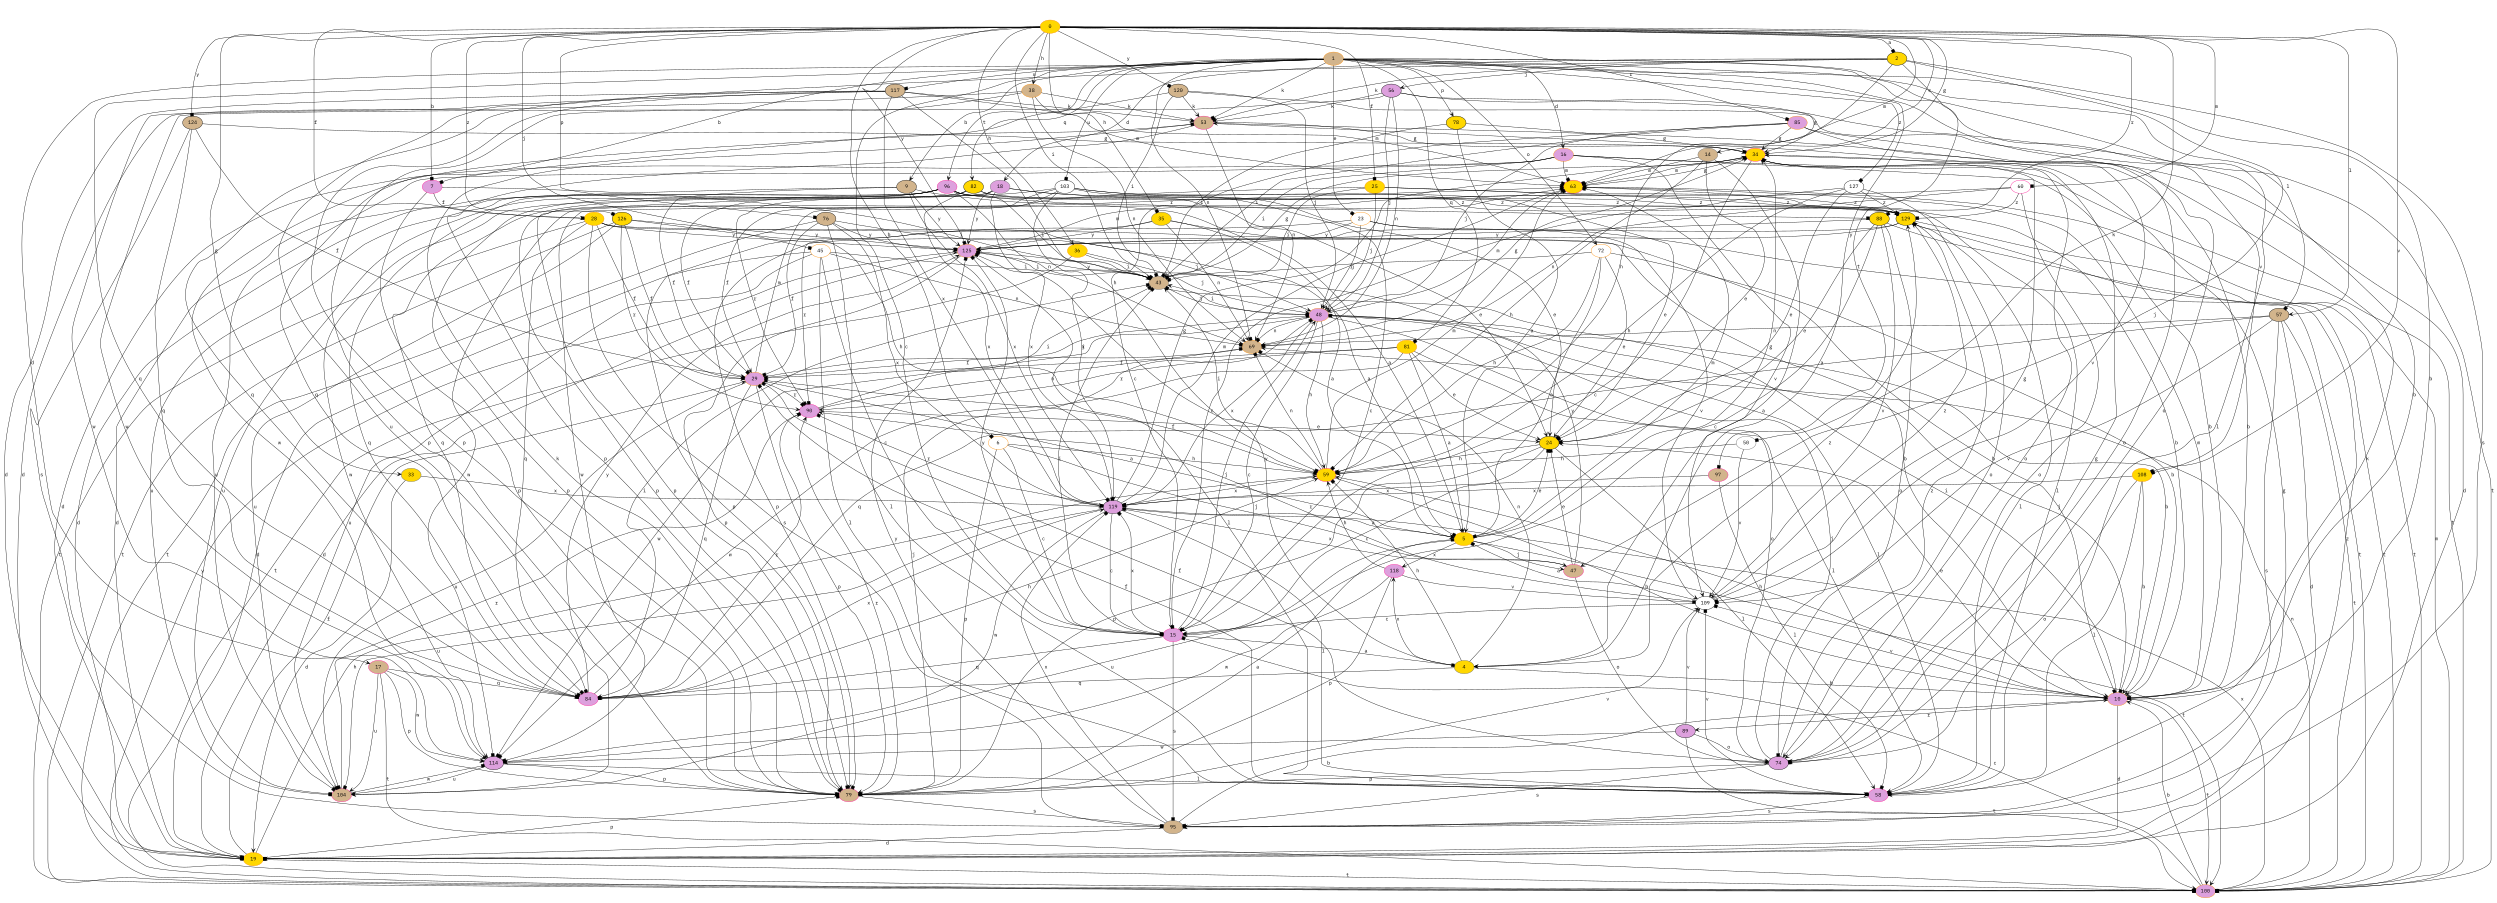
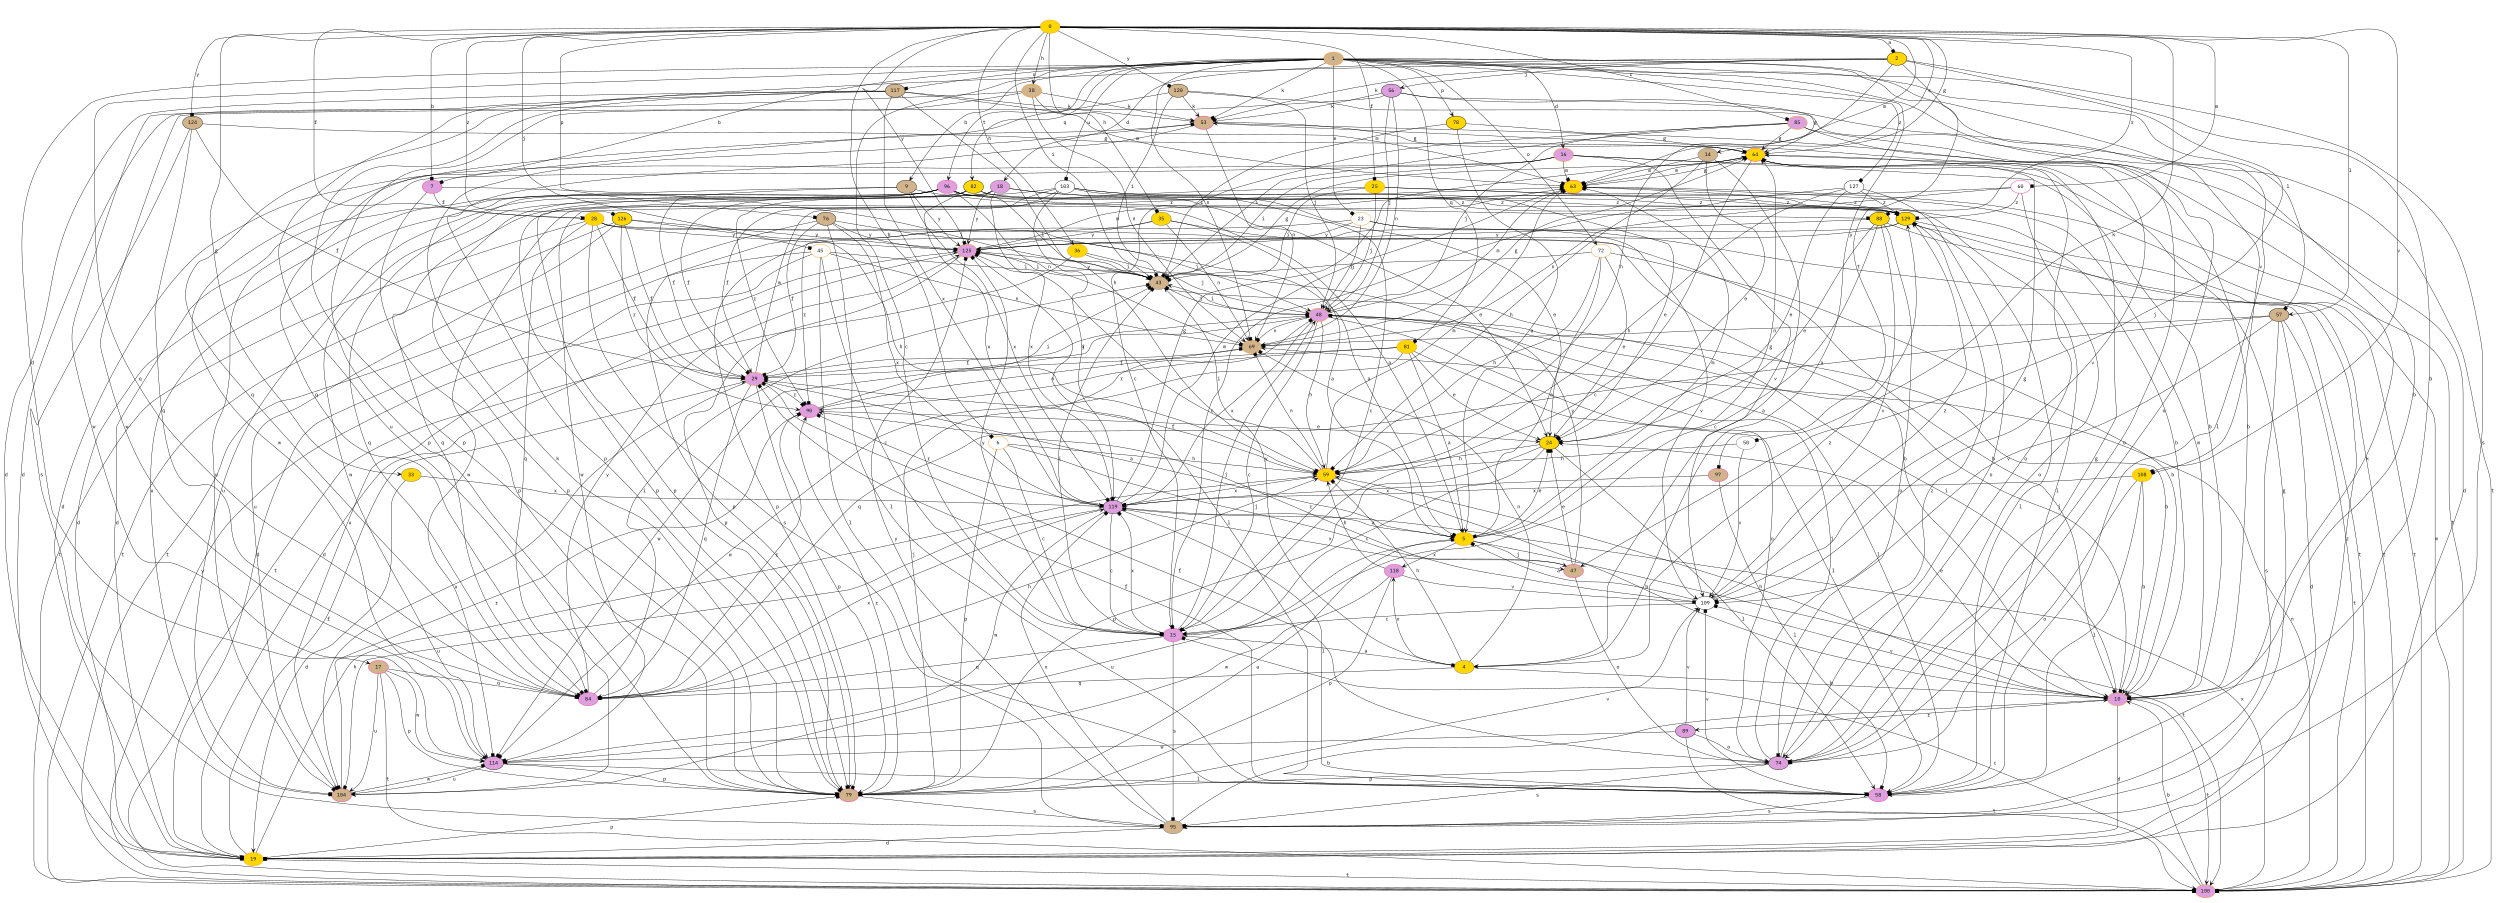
  strict digraph {
    fontname="IBM Plex Mono"
    node [color=darkorange fillcolor=gold fontname="IBM Plex Mono" style=filled]
    edge [arrowhead=vee fontname="IBM Plex Mono"]
    2 [color=black]
    0
    6 [fillcolor=white]
    7 [color=deeppink fillcolor=plum]
    14 [color=gray40 fillcolor=tan]
    25
    28
    33 [color=gray40]
-   34 [color=deeppink]
+   34 [color=deeppink label=64]
    35 [color=gray40]
    36
    38 [fillcolor=tan]
    43 [color=gray40 fillcolor=tan]
    45 [fillcolor=white]
    50 [color=gray40 fillcolor=white]
    57 [color=black fillcolor=tan]
    60 [color=deeppink fillcolor=white]
    63 [color=deeppink]
    76 [color=black fillcolor=tan]
    85 [fillcolor=plum]
    88 [color=black]
    108
    120 [color=black fillcolor=tan]
    124 [color=black fillcolor=tan]
    125 [fillcolor=plum]
    126 [color=black]
    53 [color=deeppink fillcolor=tan]
    18 [color=gray40 fillcolor=plum]
    n29 [color=deeppink label=59]
    n30 [color=black fillcolor=plum label=56]
    47 [color=deeppink fillcolor=tan]
    95 [color=gray40 fillcolor=tan]
    97 [color=deeppink fillcolor=tan]
    104 [color=deeppink fillcolor=tan]
    15 [color=deeppink fillcolor=plum]
    79 [color=deeppink fillcolor=tan]
    4 [color=gray40]
    24 [color=black]
    58 [color=deeppink fillcolor=plum]
    129 [color=black]
    48 [fillcolor=plum]
    114 [color=black fillcolor=plum]
    10 [fillcolor=plum]
    84 [color=deeppink fillcolor=plum]
    5
    100 [fillcolor=plum]
    29 [fillcolor=plum]
    19
    119 [color=black fillcolor=plum]
    74 [color=black fillcolor=plum]
    69 [fillcolor=tan]
    90 [color=deeppink fillcolor=plum]
    109 [color=black fillcolor=white]
    1 [fillcolor=tan]
    9 [color=black fillcolor=tan]
    16 [fillcolor=plum]
    17 [color=deeppink fillcolor=tan]
    23 [fillcolor=white]
    72 [fillcolor=white]
    78 [color=black]
    81
    82 [color=black]
    96 [color=deeppink fillcolor=plum]
    103 [color=black fillcolor=white]
    117 [color=black fillcolor=tan]
    127 [color=black fillcolor=white]
    118 [color=deeppink fillcolor=plum]
    89 [color=black fillcolor=plum]
    2 -> 53 [arrowhead=box label=k]
    2 -> 18 [label=d]
    2 -> n29 [arrowhead=box label=h]
    2 -> n30 [label=j]
    2 -> 47 [label=j]
    2 -> 95 [arrowhead=box label=s]
    2 -> 97 [arrowhead=box label=t]
    2 -> 104 [label=u]
    0 -> 2 [arrowhead=box label=a]
    0 -> 6 [arrowhead=box label=b]
    0 -> 7 [arrowhead=box label=b]
    0 -> 14 [label=c]
    0 -> 25 [arrowhead=box label=f]
    0 -> 28 [arrowhead=box label=f]
    0 -> 33 [label=g]
    0 -> 34 [label=g]
    0 -> 35 [arrowhead=box label=h]
    0 -> 36 [label=h]
    0 -> 38 [label=h]
    0 -> 43 [arrowhead=box label=i]
    0 -> 45 [arrowhead=box label=j]
    0 -> 50 [arrowhead=box label=k]
    0 -> 57 [label=l]
    0 -> 60 [arrowhead=box label=m]
    0 -> 63 [arrowhead=box label=m]
    0 -> 76 [arrowhead=box label=p]
    0 -> 85 [arrowhead=box label=r]
    0 -> 88 [arrowhead=box label=r]
    0 -> 108 [arrowhead=box label=v]
    0 -> 120 [arrowhead=box label=y]
    0 -> 124 [arrowhead=box label=y]
    0 -> 125 [arrowhead=box label=y]
    0 -> 126 [arrowhead=box label=z]
    6 -> n29 [arrowhead=box label=h]
    6 -> 47 [label=j]
    6 -> 15 [arrowhead=box label=c]
    6 -> 79 [arrowhead=box label=p]
    7 -> 28 [label=f]
    7 -> 43 [arrowhead=box label=i]
    7 -> 79 [label=p]
    14 -> 63 [arrowhead=box label=m]
    14 -> n29 [arrowhead=box label=h]
    14 -> 4 [label=a]
    14 -> 24 [arrowhead=box label=e]
    25 -> 43 [arrowhead=box label=i]
    25 -> 58 [arrowhead=box label=l]
    25 -> 129 [label=z]
    25 -> 48 [label=j]
    25 -> 114 [arrowhead=box label=w]
    28 -> 125 [label=y]
    28 -> 95 [arrowhead=box label=s]
    28 -> 10 [arrowhead=box label=b]
    28 -> 84 [arrowhead=box label=q]
    28 -> 5 [arrowhead=box label=a]
    28 -> 100 [arrowhead=box label=t]
    28 -> 29 [label=f]
    33 -> 19 [label=d]
    33 -> 119 [label=x]
    34 -> 63 [label=m]
    34 -> 15 [label=c]
    34 -> 10 [arrowhead=box label=b]
    34 -> 74 [label=o]
    35 -> 125 [label=y]
    35 -> 10 [label=b]
    35 -> 5 [label=a]
    35 -> 69 [label=n]
    35 -> 90 [arrowhead=box label=r]
    36 -> 43 [label=i]
    36 -> 48 [label=j]
    36 -> 100 [arrowhead=box label=t]
    38 -> 63 [arrowhead=box label=m]
    38 -> 53 [label=k]
    38 -> 79 [arrowhead=box label=p]
    38 -> 19 [arrowhead=box label=d]
    38 -> 69 [label=n]
    43 -> 34 [label=g]
    43 -> 125 [arrowhead=box label=y]
    43 -> 48 [arrowhead=box label=j]
    45 -> 43 [label=i]
    45 -> 104 [arrowhead=box label=u]
    45 -> 15 [arrowhead=box label=c]
    45 -> 58 [label=l]
    45 -> 19 [arrowhead=box label=d]
    45 -> 69 [arrowhead=box label=n]
    50 -> n29 [label=h]
    50 -> 109 [label=v]
    57 -> 95 [label=s]
    57 -> 84 [arrowhead=box label=q]
    57 -> 100 [arrowhead=box label=t]
    57 -> 19 [arrowhead=box label=d]
    57 -> 69 [arrowhead=box label=n]
    57 -> 109 [arrowhead=box label=v]
    60 -> 129 [arrowhead=box label=z]
    60 -> 114 [arrowhead=box label=w]
    60 -> 74 [label=o]
    60 -> 69 [label=n]
    63 -> 34 [arrowhead=box label=g]
    63 -> 129 [arrowhead=box label=z]
    76 -> 125 [label=y]
    76 -> 58 [label=l]
    76 -> 48 [label=j]
    76 -> 100 [arrowhead=box label=t]
    76 -> 29 [arrowhead=box label=f]
    76 -> 119 [label=x]
    85 -> 34 [label=g]
    85 -> 43 [label=i]
    85 -> 15 [label=c]
    85 -> 48 [label=j]
    85 -> 19 [arrowhead=box label=d]
    85 -> 74 [arrowhead=box label=o]
    88 -> 125 [label=y]
    88 -> 15 [label=c]
    88 -> 24 [label=e]
    88 -> 100 [arrowhead=box label=t]
    88 -> 74 [arrowhead=box label=o]
    88 -> 109 [label=v]
    108 -> 58 [label=l]
    108 -> 10 [arrowhead=box label=b]
    108 -> 119 [arrowhead=box label=x]
    108 -> 74 [label=o]
    120 -> 43 [arrowhead=box label=i]
    120 -> 53 [label=k]
    120 -> 48 [label=j]
    120 -> 10 [label=b]
    120 -> 84 [arrowhead=box label=q]
    124 -> 34 [label=g]
    124 -> 95 [label=s]
    124 -> 84 [label=q]
    124 -> 29 [label=f]
    125 -> 43 [arrowhead=box label=i]
    125 -> 63 [arrowhead=box label=m]
    125 -> 79 [label=p]
    125 -> 58 [label=l]
    125 -> 19 [arrowhead=box label=d]
    126 -> 125 [arrowhead=box label=y]
    126 -> n29 [label=h]
    126 -> 104 [label=u]
    126 -> 100 [arrowhead=box label=t]
    126 -> 29 [arrowhead=box label=f]
    126 -> 90 [label=r]
    53 -> 34 [arrowhead=box label=g]
    53 -> 79 [arrowhead=box label=p]
    53 -> 114 [label=w]
    53 -> 69 [label=n]
    53 -> 109 [arrowhead=box label=v]
    18 -> 125 [label=y]
    18 -> 15 [label=c]
    18 -> 79 [arrowhead=box label=p]
    18 -> 129 [arrowhead=box label=z]
    18 -> 119 [arrowhead=box label=x]
    18 -> 90 [arrowhead=box label=r]
    n29 -> 43 [label=i]
    n29 -> 63 [arrowhead=box label=m]
    n29 -> 10 [label=b]
    n29 -> 29 [arrowhead=box label=f]
    n29 -> 119 [label=x]
    n29 -> 69 [arrowhead=box label=n]
    n30 -> 34 [label=g]
    n30 -> 53 [label=k]
    n30 -> 48 [label=j]
    n30 -> 114 [label=w]
    n30 -> 100 [arrowhead=box label=t]
    n30 -> 69 [label=n]
    47 -> 125 [arrowhead=box label=y]
    47 -> 24 [arrowhead=box label=e]
    47 -> 119 [arrowhead=box label=x]
    47 -> 74 [label=o]
    95 -> 34 [label=g]
    95 -> 125 [arrowhead=box label=y]
    95 -> 10 [label=b]
    95 -> 19 [arrowhead=box label=d]
    95 -> 119 [arrowhead=box label=x]
    97 -> 58 [arrowhead=box label=l]
    97 -> 119 [arrowhead=box label=x]
    104 -> 114 [arrowhead=box label=w]
    104 -> 90 [label=r]
    15 -> 43 [arrowhead=box label=i]
    15 -> 125 [arrowhead=box label=y]
    15 -> 95 [arrowhead=box label=s]
    15 -> 4 [arrowhead=box label=a]
    15 -> 48 [label=j]
    15 -> 84 [label=q]
    15 -> 119 [arrowhead=box label=x]
    79 -> 53 [arrowhead=box label=k]
    79 -> 95 [arrowhead=box label=s]
    79 -> 48 [arrowhead=box label=j]
    79 -> 5 [arrowhead=box label=a]
    79 -> 90 [label=r]
    79 -> 109 [label=v]
    4 -> 125 [arrowhead=box label=y]
    4 -> n29 [arrowhead=box label=h]
    4 -> 129 [label=z]
    4 -> 10 [label=b]
    4 -> 84 [arrowhead=box label=q]
    4 -> 69 [arrowhead=box label=n]
    4 -> 118 [label=x]
    24 -> n29 [label=h]
    24 -> 15 [label=c]
    24 -> 79 [label=p]
    24 -> 58 [label=l]
    58 -> 53 [label=k]
    58 -> 95 [label=s]
    58 -> 29 [arrowhead=box label=f]
    58 -> 109 [arrowhead=box label=v]
    129 -> 125 [label=y]
    129 -> 79 [arrowhead=box label=p]
    129 -> 58 [label=l]
    129 -> 100 [arrowhead=box label=t]
    48 -> 43 [label=i]
    48 -> 63 [label=m]
    48 -> n29 [label=h]
    48 -> 15 [arrowhead=box label=c]
    48 -> 58 [arrowhead=box label=l]
    48 -> 114 [arrowhead=box label=w]
    48 -> 10 [label=b]
    48 -> 119 [arrowhead=box label=x]
    48 -> 74 [label=o]
    48 -> 69 [arrowhead=box label=n]
    114 -> 104 [label=u]
    114 -> 79 [arrowhead=box label=p]
    114 -> 58 [arrowhead=box label=l]
    10 -> 43 [arrowhead=box label=i]
    10 -> 63 [arrowhead=box label=m]
    10 -> n29 [label=h]
    10 -> 24 [label=e]
    10 -> 48 [arrowhead=box label=j]
    10 -> 100 [label=t]
    10 -> 19 [label=d]
    10 -> 109 [arrowhead=box label=v]
    10 -> 89 [label=r]
    84 -> 43 [arrowhead=box label=i]
    84 -> 125 [label=y]
    84 -> n29 [label=h]
    84 -> 119 [label=x]
    84 -> 90 [arrowhead=box label=r]
    5 -> 34 [label=g]
    5 -> 63 [arrowhead=box label=m]
    5 -> 47 [label=j]
    5 -> 104 [label=u]
    5 -> 24 [arrowhead=box label=e]
    5 -> 100 [label=t]
    5 -> 118 [label=x]
    100 -> 63 [label=m]
    100 -> 125 [label=y]
    100 -> 15 [arrowhead=box label=c]
    100 -> 10 [label=b]
    100 -> 119 [label=x]
    100 -> 69 [label=n]
    29 -> 63 [label=m]
    29 -> 104 [arrowhead=box label=u]
    29 -> 79 [label=p]
    29 -> 48 [arrowhead=box label=j]
    29 -> 84 [label=q]
    29 -> 5 [label=a]
    29 -> 90 [arrowhead=box label=r]
    19 -> n29 [label=h]
    19 -> 79 [arrowhead=box label=p]
    19 -> 129 [arrowhead=box label=z]
    19 -> 100 [arrowhead=box label=t]
    19 -> 29 [label=f]
    119 -> 34 [label=g]
    119 -> 63 [label=m]
    119 -> 104 [arrowhead=box label=u]
    119 -> 15 [label=c]
    119 -> 58 [arrowhead=box label=l]
    119 -> 114 [arrowhead=box label=w]
    119 -> 5 [label=a]
    119 -> 90 [arrowhead=box label=r]
    74 -> 34 [arrowhead=box label=g]
    74 -> 95 [arrowhead=box label=s]
    74 -> 79 [arrowhead=box label=p]
    74 -> 129 [label=z]
    74 -> 48 [label=j]
    74 -> 29 [arrowhead=box label=f]
    69 -> 34 [label=g]
    69 -> 29 [label=f]
    90 -> 43 [arrowhead=box label=i]
    90 -> 24 [label=e]
    90 -> 69 [arrowhead=box label=n]
    109 -> 34 [label=g]
    109 -> 15 [label=c]
    109 -> 129 [label=z]
    109 -> 5 [arrowhead=box label=a]
    109 -> 90 [label=r]
    1 -> 7 [arrowhead=box label=b]
    1 -> 57 [arrowhead=box label=l]
    1 -> 108 [arrowhead=box label=v]
    1 -> 53 [arrowhead=box label=k]
    1 -> 15 [arrowhead=box label=c]
    1 -> 4 [label=a]
    1 -> 58 [arrowhead=box label=l]
    1 -> 10 [label=b]
    1 -> 84 [arrowhead=box label=q]
    1 -> 74 [arrowhead=box label=o]
    1 -> 69 [arrowhead=box label=n]
    1 -> 9 [label=b]
    1 -> 16 [label=d]
    1 -> 17 [label=d]
    1 -> 23 [arrowhead=box label=e]
    1 -> 72 [label=o]
    1 -> 78 [label=p]
    1 -> 81 [arrowhead=box label=q]
    1 -> 82 [label=q]
    1 -> 96 [label=t]
    1 -> 103 [arrowhead=box label=u]
    1 -> 117 [arrowhead=box label=x]
    1 -> 127 [arrowhead=box label=z]
    9 -> 88 [arrowhead=box label=r]
    9 -> 125 [label=y]
    9 -> 29 [label=f]
    9 -> 19 [arrowhead=box label=d]
    9 -> 119 [arrowhead=box label=x]
    16 -> 43 [label=i]
    16 -> 63 [arrowhead=box label=m]
    16 -> 104 [arrowhead=box label=u]
    16 -> 10 [arrowhead=box label=b]
    16 -> 100 [arrowhead=box label=t]
    16 -> 19 [label=d]
    16 -> 109 [label=v]
    17 -> 104 [label=u]
    17 -> 79 [arrowhead=box label=p]
    17 -> 114 [label=w]
    17 -> 84 [arrowhead=box label=q]
    17 -> 100 [arrowhead=box label=t]
    23 -> 125 [label=y]
    23 -> 79 [label=p]
    23 -> 48 [label=j]
    23 -> 100 [label=t]
    23 -> 109 [label=v]
    72 -> 43 [arrowhead=box label=i]
    72 -> n29 [label=h]
    72 -> 24 [label=e]
    72 -> 10 [label=b]
    72 -> 5 [arrowhead=box label=a]
    78 -> 34 [label=g]
    78 -> 43 [arrowhead=box label=i]
    78 -> 5 [label=a]
    81 -> 24 [label=e]
    81 -> 58 [label=l]
    81 -> 114 [arrowhead=box label=w]
    81 -> 5 [label=a]
    81 -> 29 [arrowhead=box label=f]
    81 -> 90 [label=r]
    82 -> 104 [arrowhead=box label=u]
    82 -> 24 [label=e]
    82 -> 129 [arrowhead=box label=z]
    82 -> 114 [label=w]
    82 -> 119 [label=x]
    96 -> 43 [label=i]
    96 -> 104 [arrowhead=box label=u]
    96 -> 79 [arrowhead=box label=p]
    96 -> 24 [label=e]
    96 -> 129 [arrowhead=box label=z]
    96 -> 84 [label=q]
    96 -> 5 [label=a]
    96 -> 29 [arrowhead=box label=f]
    96 -> 19 [label=d]
    96 -> 69 [label=n]
    103 -> 79 [label=p]
    103 -> 24 [arrowhead=box label=e]
    103 -> 129 [arrowhead=box label=z]
    103 -> 10 [label=b]
    103 -> 84 [arrowhead=box label=q]
    103 -> 29 [label=f]
    103 -> 119 [label=x]
    117 -> 63 [arrowhead=box label=m]
    117 -> 53 [label=k]
    117 -> n29 [arrowhead=box label=h]
    117 -> 79 [label=p]
    117 -> 114 [label=w]
    117 -> 84 [arrowhead=box label=q]
    117 -> 19 [arrowhead=box label=d]
    117 -> 119 [arrowhead=box label=x]
    127 -> n29 [label=h]
    127 -> 15 [arrowhead=box label=c]
    127 -> 24 [arrowhead=box label=e]
    127 -> 129 [label=z]
    127 -> 74 [label=o]
    118 -> n29 [label=h]
    118 -> 79 [label=p]
    118 -> 114 [label=w]
    118 -> 109 [arrowhead=box label=v]
    89 -> 114 [label=w]
    89 -> 100 [label=t]
    89 -> 74 [label=o]
    89 -> 109 [label=v]
  }
